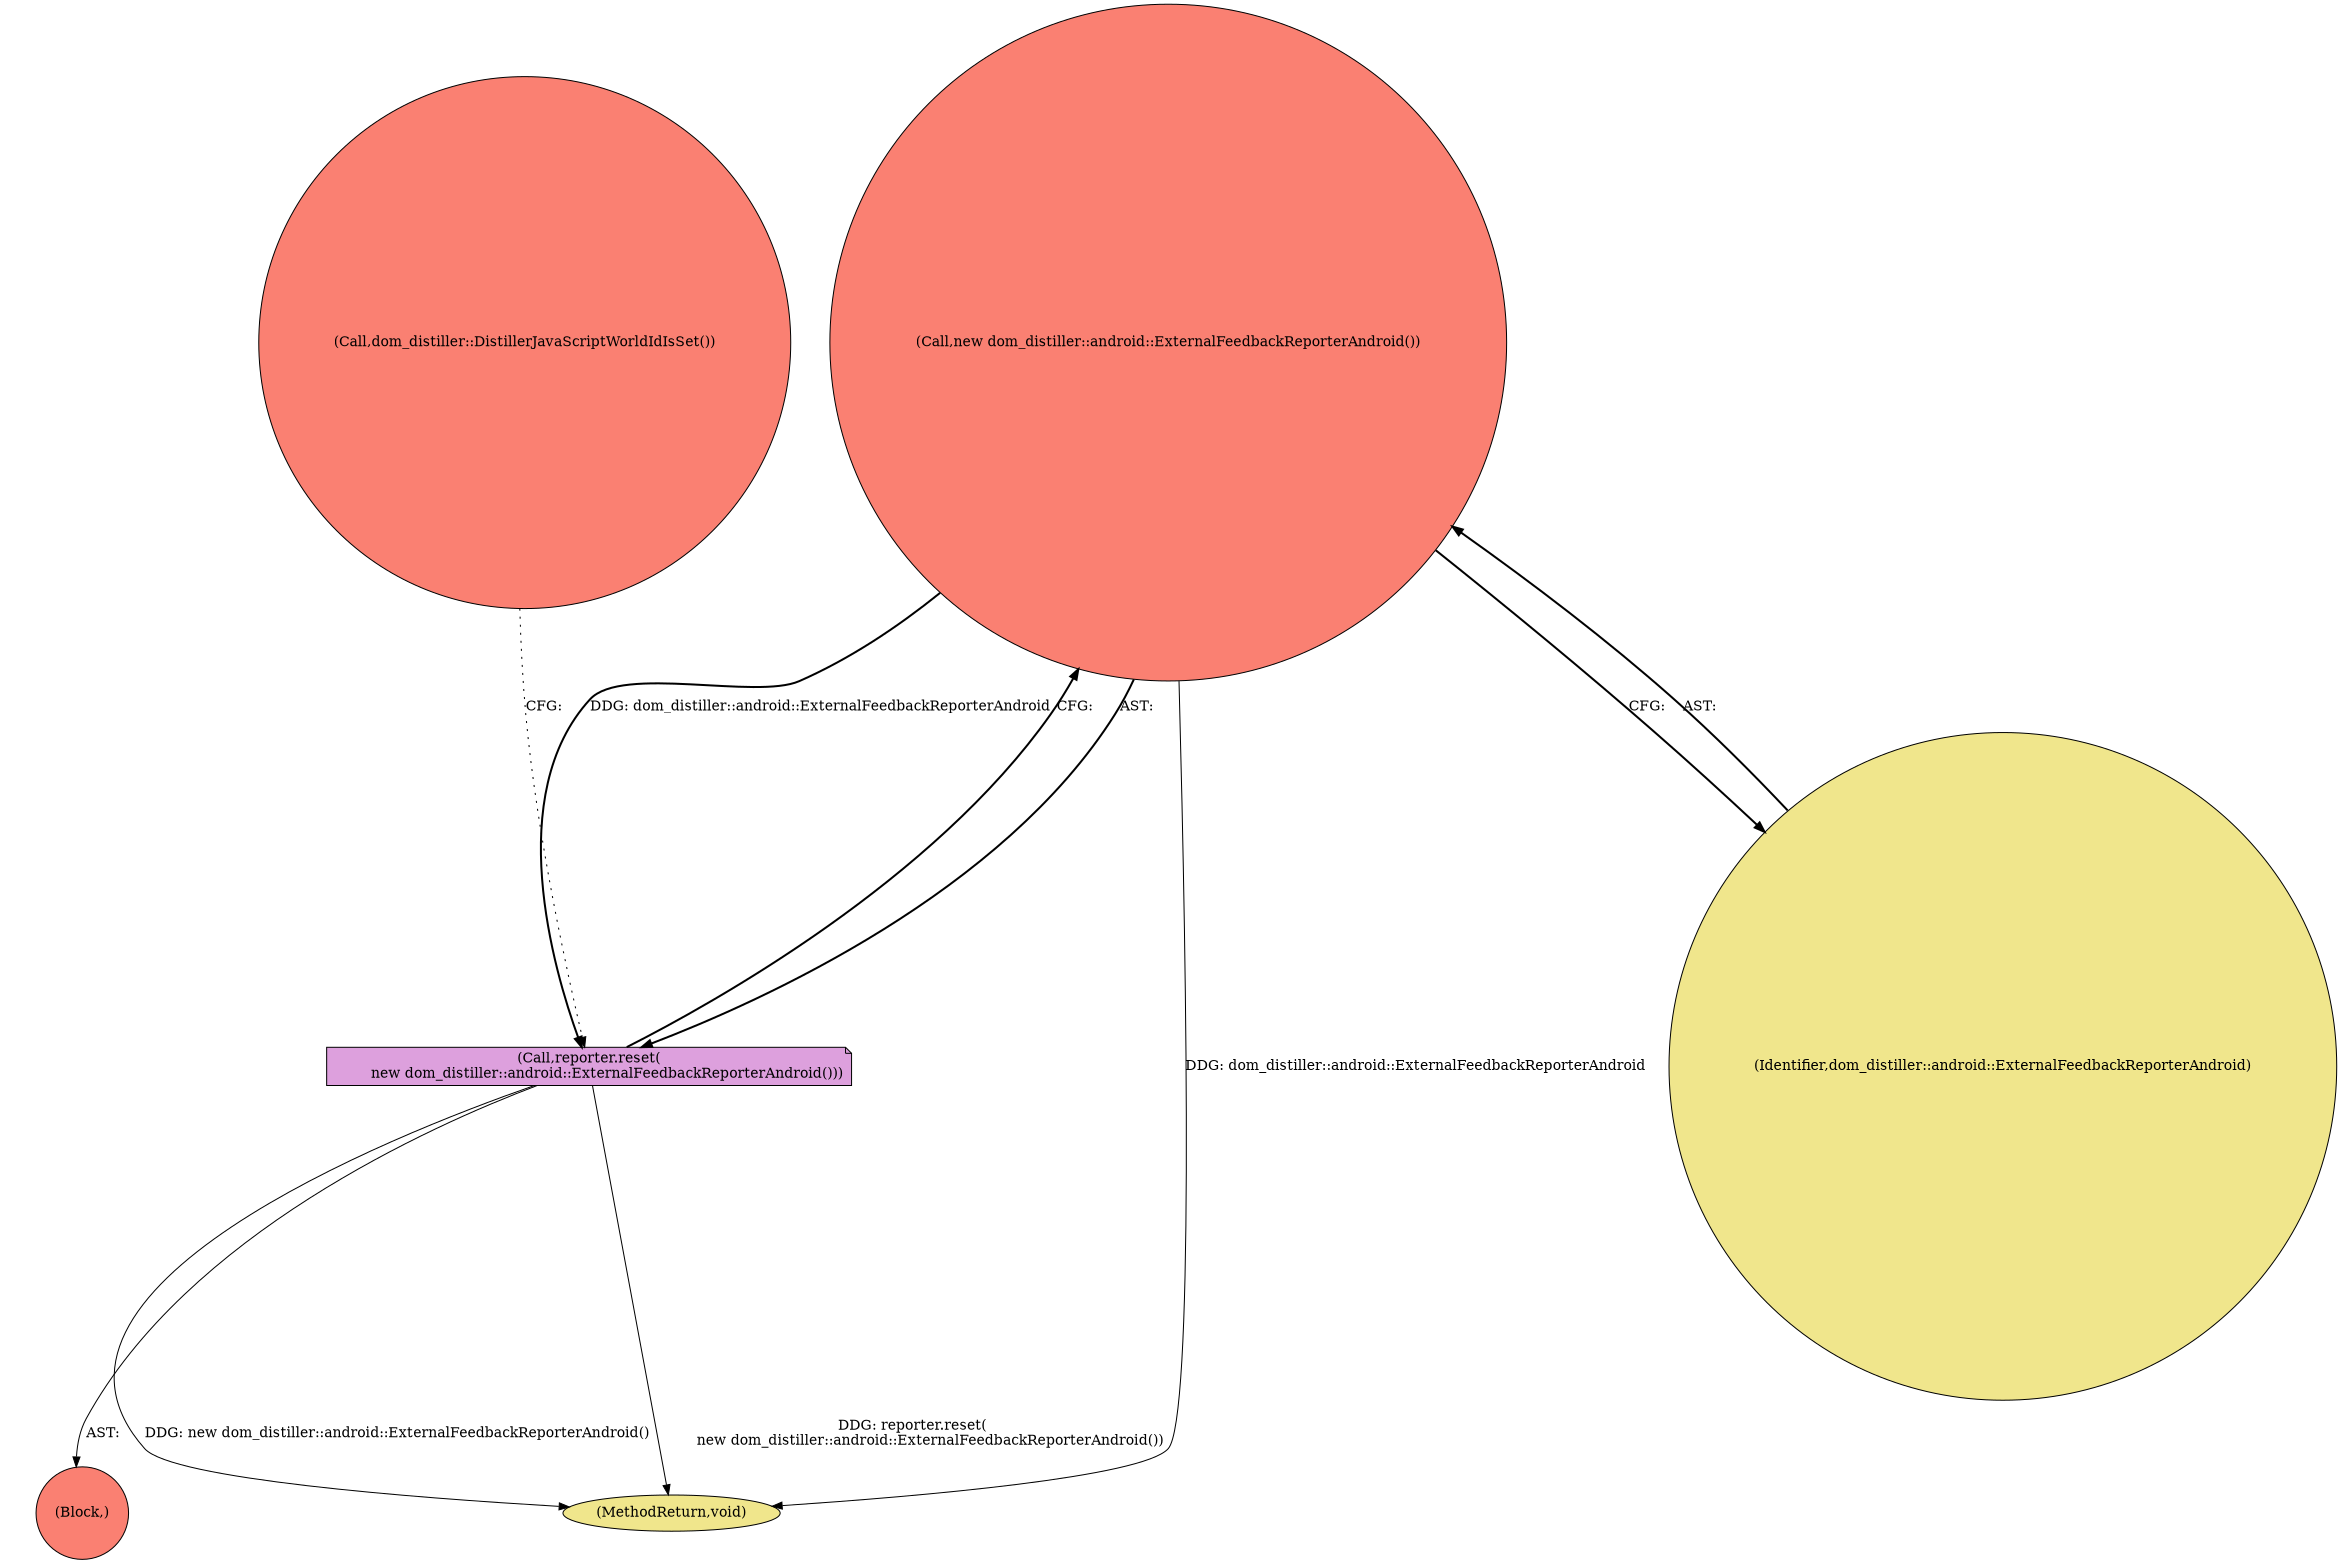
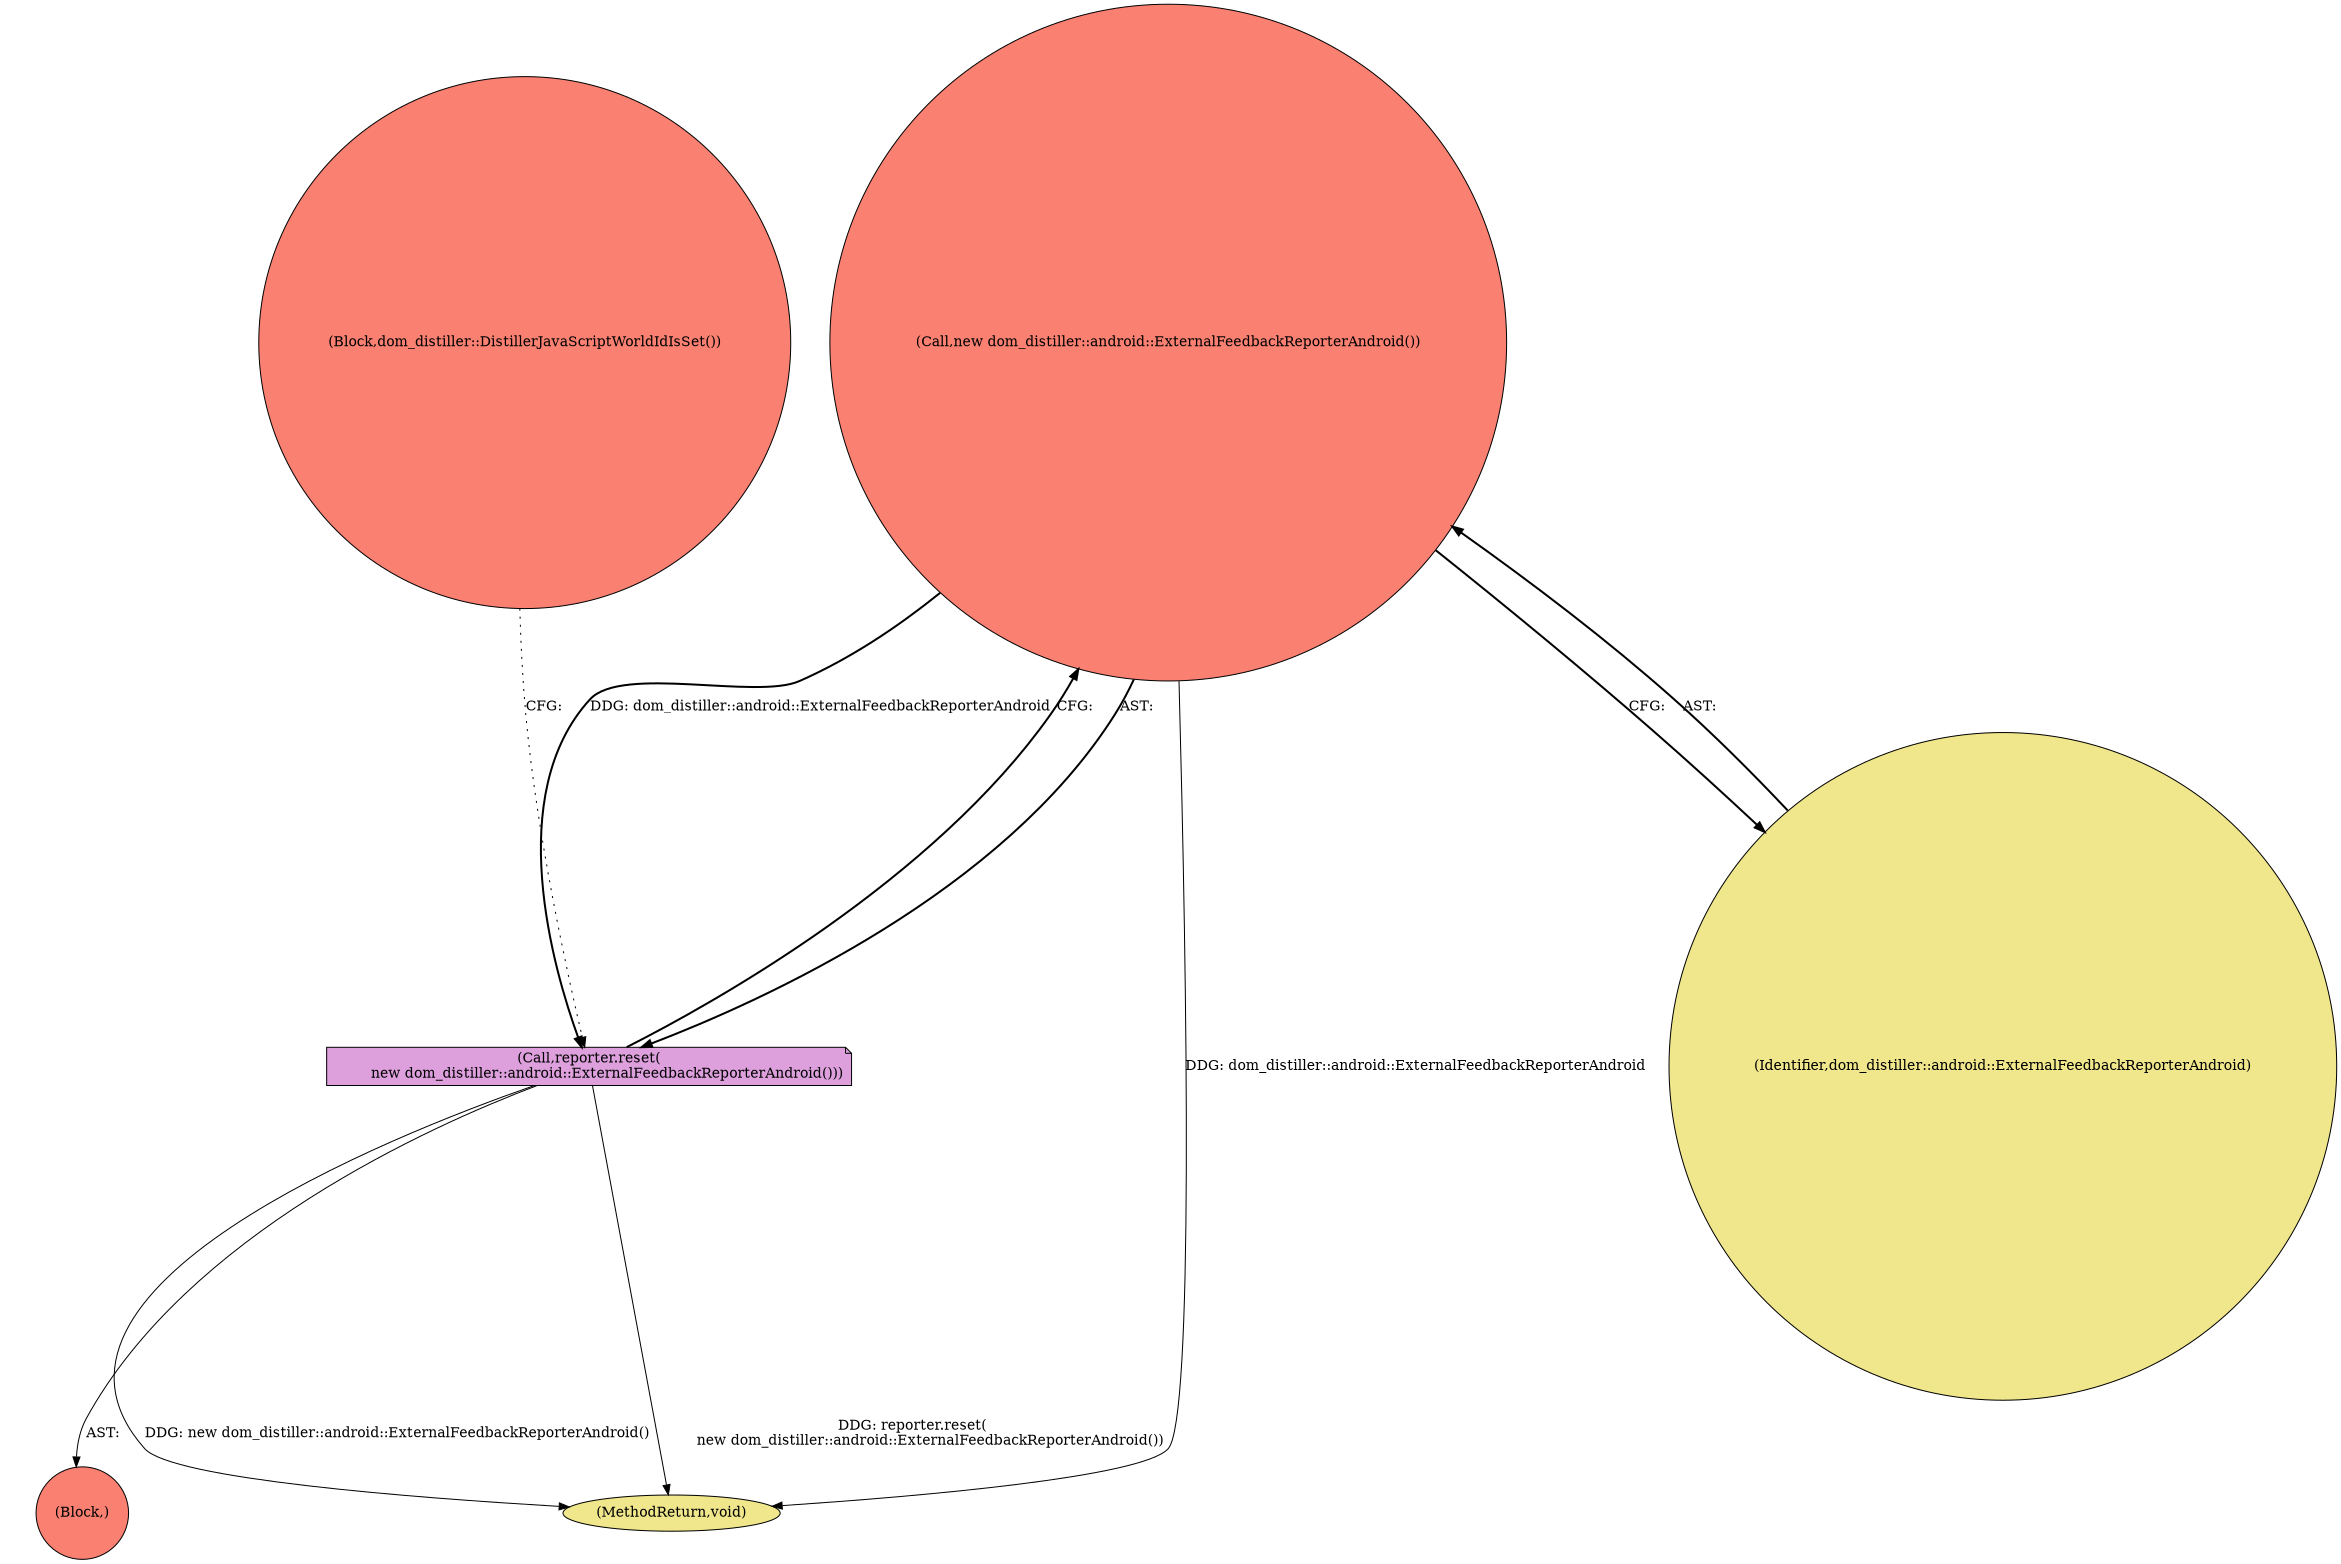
  digraph {
    node [style=filled fillcolor=salmon shape=circle]
    edge [style=bold]
    n1 [label="(Call,new dom_distiller::android::ExternalFeedbackReporterAndroid())"]
    n2 [label="(Call,reporter.reset(\n        new dom_distiller::android::ExternalFeedbackReporterAndroid()))" fillcolor=plum shape=note]
    n3 [label="(MethodReturn,void)" fillcolor=khaki shape=ellipse]
    n4 [label="(Identifier,dom_distiller::android::ExternalFeedbackReporterAndroid)" fillcolor=khaki]
    n5 [label="(Block,)"]
-   n6 [label="(Call,dom_distiller::DistillerJavaScriptWorldIdIsSet())"]
+   n6 [label="(Block,dom_distiller::DistillerJavaScriptWorldIdIsSet())"]
    n1 -> n2 [label="AST: "]
    n1 -> n2 [label="DDG: dom_distiller::android::ExternalFeedbackReporterAndroid"]
    n1 -> n3 [label="DDG: dom_distiller::android::ExternalFeedbackReporterAndroid" style=solid]
    n1 -> n4 [label="CFG: "]
    n2 -> n1 [label="CFG: "]
    n2 -> n3 [label="DDG: new dom_distiller::android::ExternalFeedbackReporterAndroid()" style=solid]
    n2 -> n3 [label="DDG: reporter.reset(\n        new dom_distiller::android::ExternalFeedbackReporterAndroid())" style=solid]
    n2 -> n5 [label="AST: " style=solid]
    n4 -> n1 [label="AST: "]
    n6 -> n2 [label="CFG: " style=dotted]
  }
